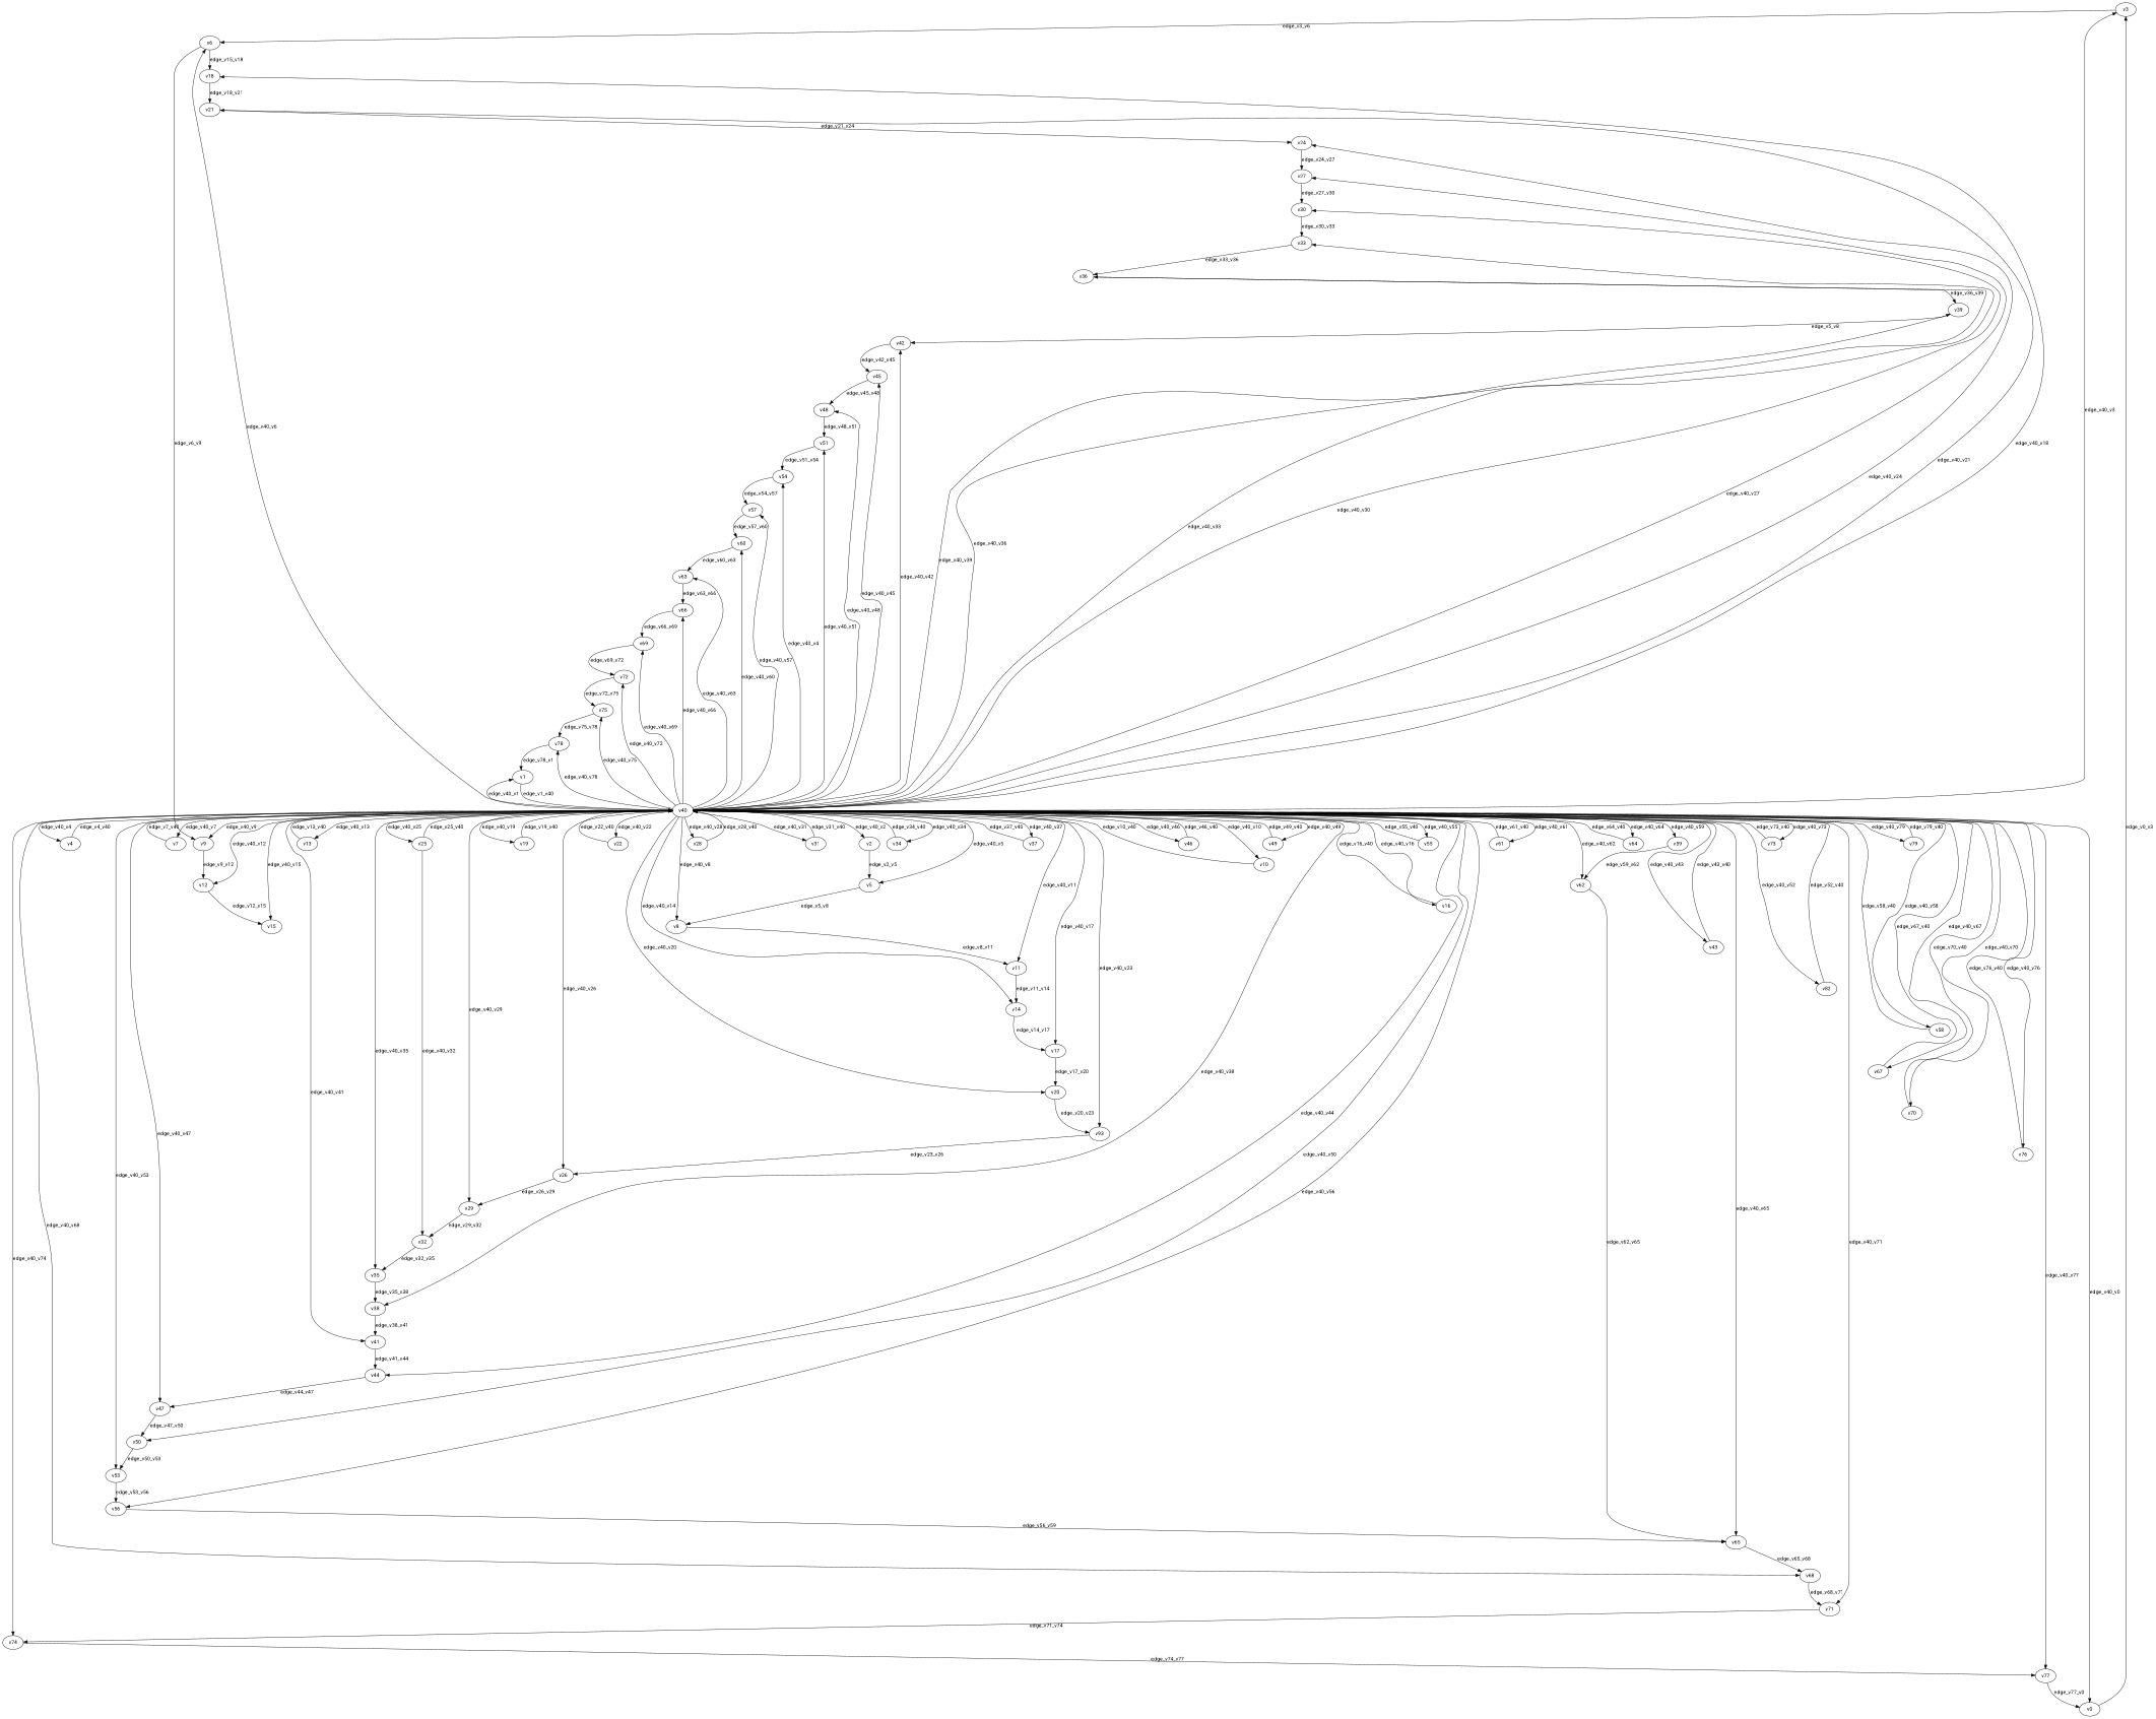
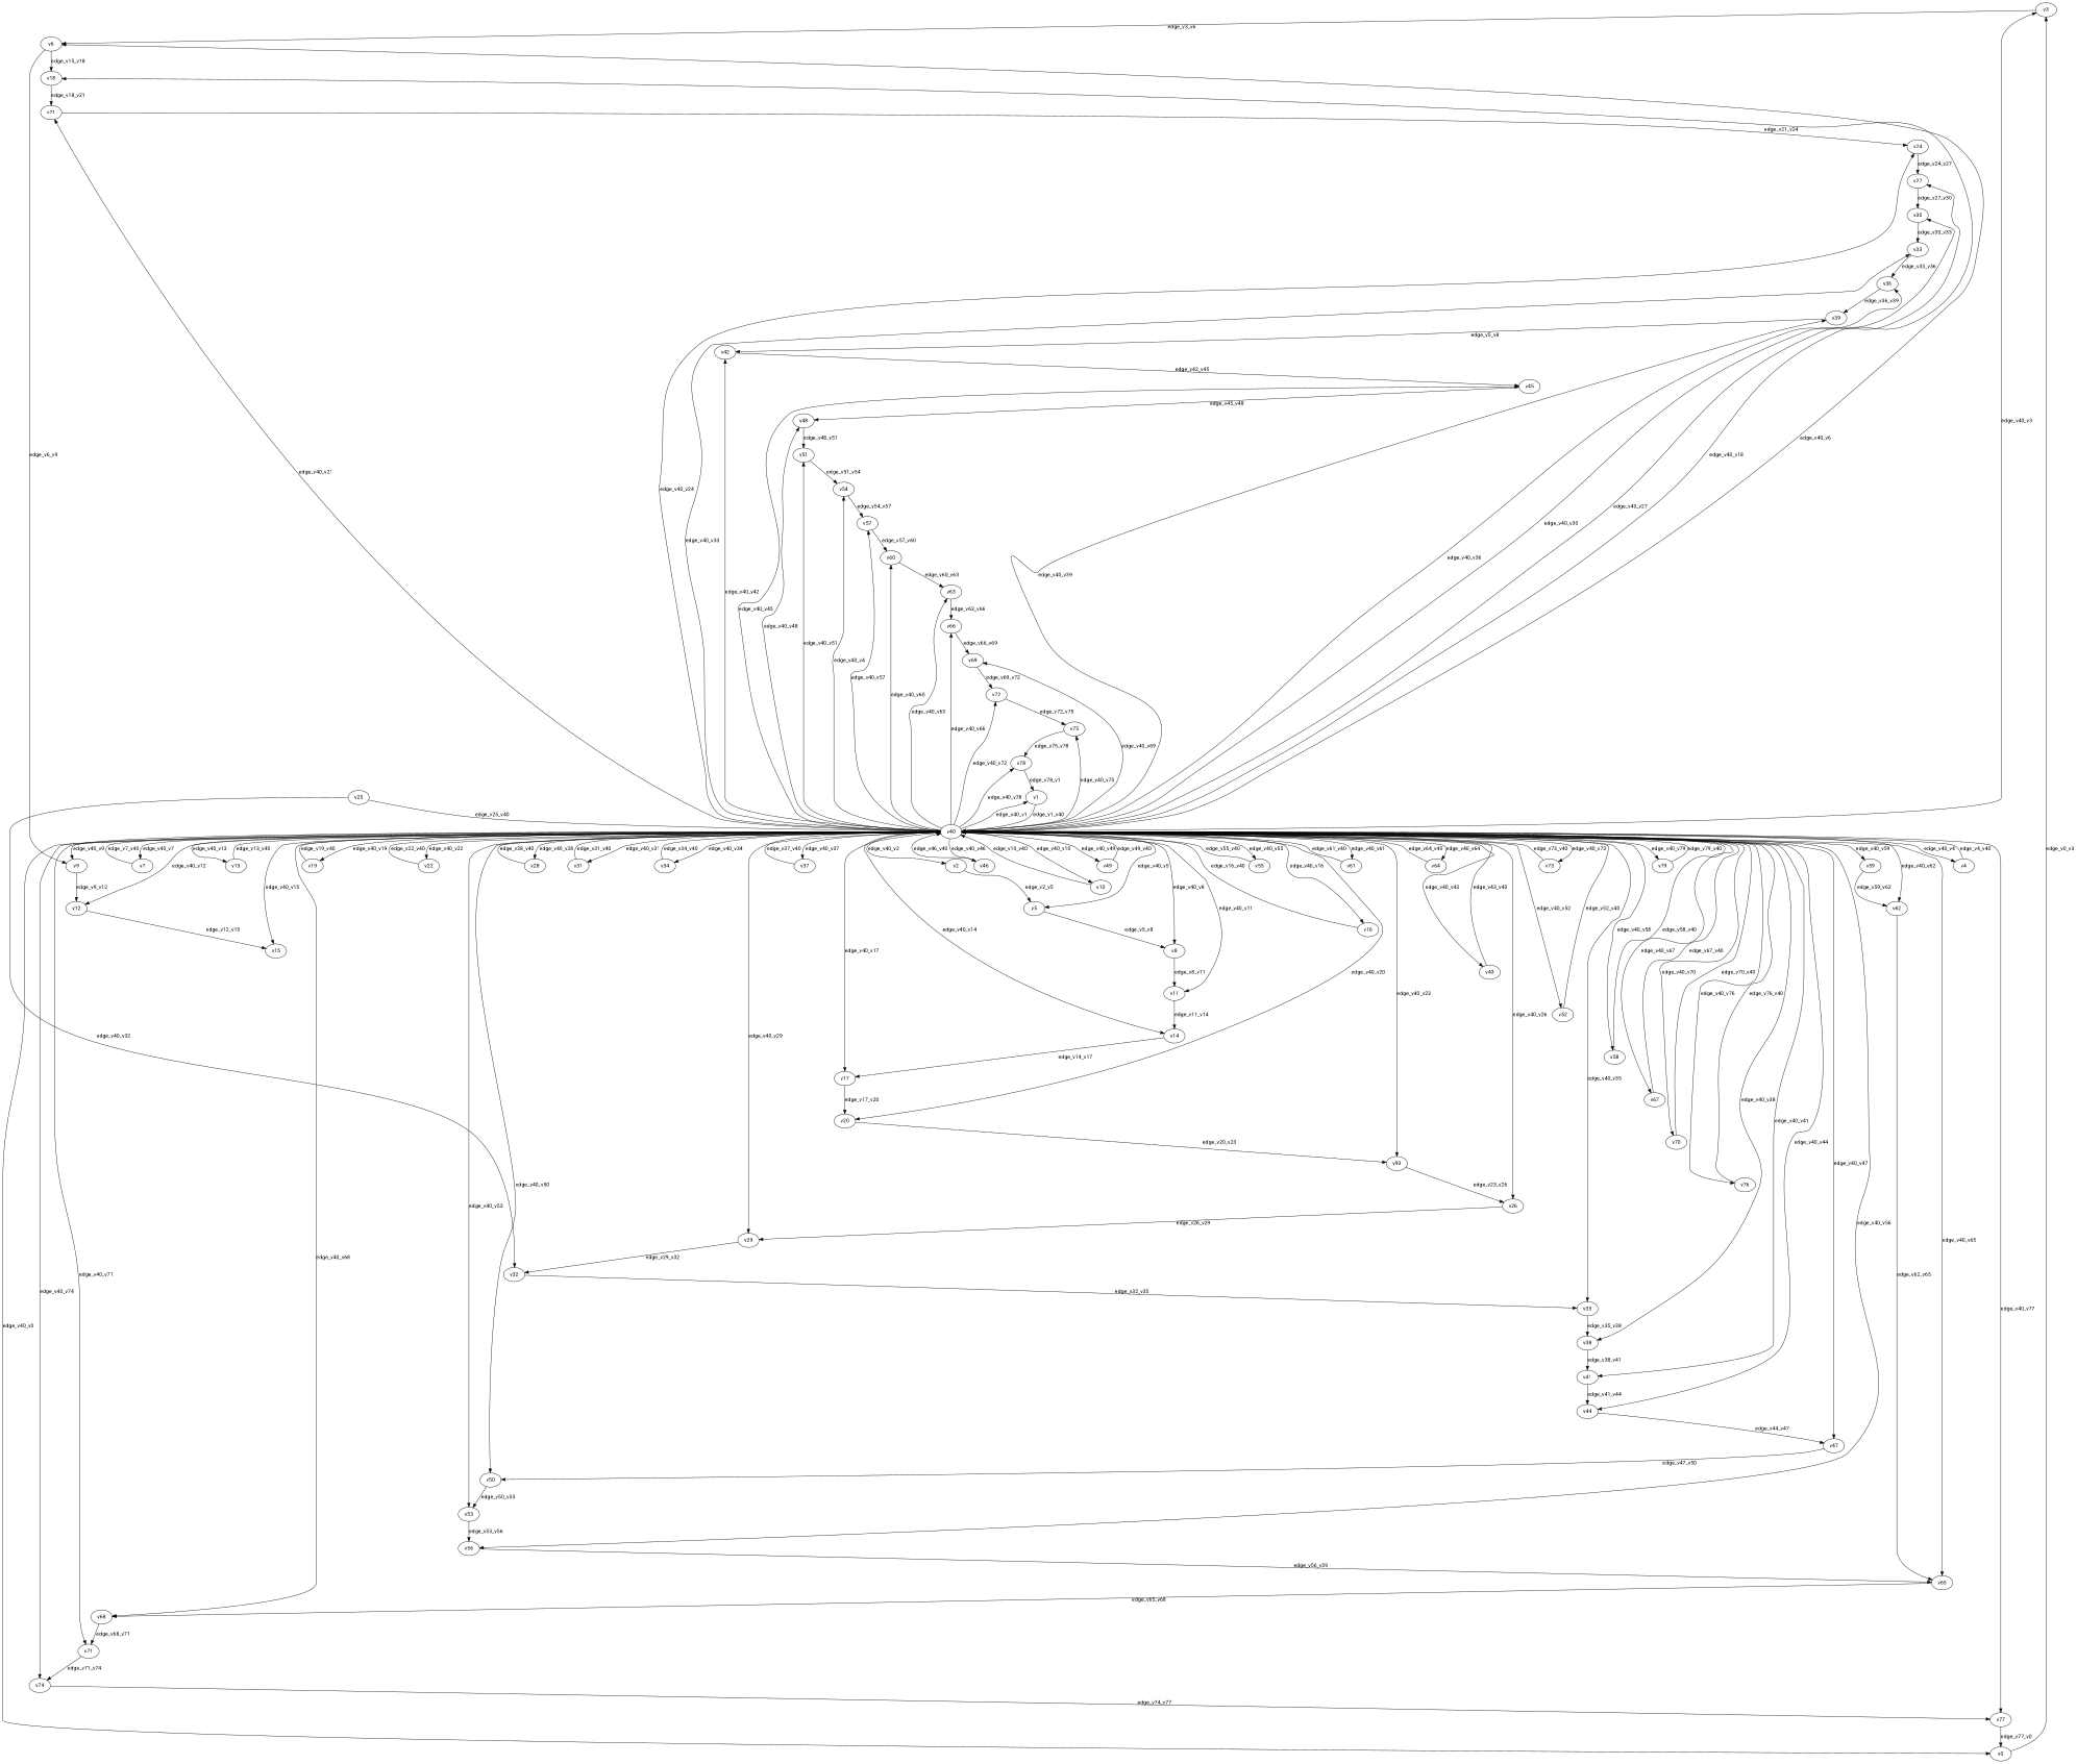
  digraph {
    fontname=Roboto
    node [fontname=Roboto player=1]
    edge [discount=0.334 fontname=Roboto weight=9.55]
    v3
    v0 [player=0]
    v6 [player=0]
    v1
    v40 [player=0]
    v2 [player=0]
    v5
    v4 [player=0]
    v8 [player=0]
    v9
    v7
    v11
    v12 [player=0]
    v10 [player=0]
    v14 [player=0]
    v15
    v13
    v17
    v18 [player=0]
    v16 [player=0]
    v20 [player=0]
    v21
    v19
    n24 [label=v93]
    v24 [player=0]
    v22 [player=0]
    v26 [player=0]
    v27
    v25
    v29
    v30 [player=0]
    v28 [player=0]
    v33
    v31
    v35
    v36 [player=0]
    v34 [player=0]
    v38 [player=0]
    v39
    v37
    v41
    v42 [player=0]
    v43
    v44 [player=0]
    v45
    v46 [player=0]
    v47
    v48 [player=0]
    v49
    v50 [player=0]
    v51
-   v52 [player=0 label=v82]
+   v52 [player=0]
    v53
    v54 [player=0]
    v55
    v56 [player=0]
    v57
    v58 [player=0]
    v59
    v60 [player=0]
    v61
    v62 [player=0]
    v63
    v64 [player=0]
    v65
    v66 [player=0]
    v67
    v68 [player=0]
    v69
    v70 [player=0]
    v71
    v72 [player=0]
    v73
    v74 [player=0]
    v75
    v76 [player=0]
    v77
    v78 [player=0]
    v79
    v32 [player=0]
    v3 -> v6 [label=edge_v3_v6 weight=-1.65]
    v0 -> v3 [label=edge_v0_v3 weight=2.74]
    v6 -> v9 [label=edge_v6_v9 weight=3.63]
    v6 -> v18 [label=edge_v15_v18 weight=6.03]
    v1 -> v40 [label=edge_v1_v40 weight=-0.11]
    v40 -> v3 [label=edge_v40_v3 weight=1.87]
    v40 -> v0 [label=edge_v40_v0 weight=2.63]
    v40 -> v6 [label=edge_v40_v6 weight=-0.50]
    v40 -> v1 [label=edge_v40_v1 weight=0.87]
    v40 -> v2 [label=edge_v40_v2 weight=-0.23]
    v40 -> v5 [label=edge_v40_v5 weight=3.94]
    v40 -> v4 [label=edge_v40_v4 weight=9.81]
    v40 -> v8 [label=edge_v40_v8]
    v40 -> v9 [label=edge_v40_v9 weight=-5.44]
    v40 -> v7 [label=edge_v40_v7 weight=4.06]
    v40 -> v11 [label=edge_v40_v11 weight=2.96]
    v40 -> v12 [label=edge_v40_v12 weight=-4.28]
    v40 -> v10 [label=edge_v40_v10 weight=0.69]
    v40 -> v14 [label=edge_v40_v14 weight=-4.22]
    v40 -> v15 [label=edge_v40_v15]
    v40 -> v13 [label=edge_v40_v13 weight=8.86]
    v40 -> v17 [label=edge_v40_v17 weight=6.62]
    v40 -> v18 [label=edge_v40_v18 weight=-1.96]
    v40 -> v16 [label=edge_v40_v16 weight=-5.20]
    v40 -> v20 [label=edge_v40_v20 weight=-4.93]
    v40 -> v21 [label=edge_v40_v21 weight=0.39]
    v40 -> v19 [label=edge_v40_v19 weight=9.70]
    v40 -> n24 [label=edge_v40_v23 weight=6.31]
    v40 -> v24 [label=edge_v40_v24 weight=-4.74]
    v40 -> v22 [label=edge_v40_v22 weight=9.07]
    v40 -> v26 [label=edge_v40_v26 weight=7.53]
    v40 -> v27 [label=edge_v40_v27 weight=-3.89]
-   v40 -> v25 [label=edge_v40_v25 weight=5.88]
    v40 -> v29 [label=edge_v40_v29 weight=9.69]
    v40 -> v30 [label=edge_v40_v30 weight=-4.61]
    v40 -> v28 [label=edge_v40_v28 weight=3.29]
    v40 -> v33 [label=edge_v40_v33 weight=-3.21]
    v40 -> v31 [label=edge_v40_v31 weight=2.09]
    v40 -> v35 [label=edge_v40_v35 weight=6.08]
    v40 -> v36 [label=edge_v40_v36 weight=-4.98]
    v40 -> v34 [label=edge_v40_v34 weight=5.38]
    v40 -> v38 [label=edge_v40_v38 weight=-0.69]
    v40 -> v39 [label=edge_v40_v39 weight=0.93]
    v40 -> v37 [label=edge_v40_v37 weight=5.87]
    v40 -> v41 [label=edge_v40_v41 weight=1.36]
    v40 -> v42 [label=edge_v40_v42 weight=3.39]
    v40 -> v43 [label=edge_v40_v43 weight=-3.32]
    v40 -> v44 [label=edge_v40_v44 weight=-3.02]
    v40 -> v45 [label=edge_v40_v45 weight=-5.37]
    v40 -> v46 [label=edge_v40_v46 weight=2.21]
    v40 -> v47 [label=edge_v40_v47 weight=5.16]
    v40 -> v48 [label=edge_v40_v48 weight=-1.47]
    v40 -> v49 [label=edge_v40_v49 weight=7.32]
    v40 -> v50 [label=edge_v40_v50 weight=-1.85]
    v40 -> v51 [label=edge_v40_v51 weight=5.92]
    v40 -> v52 [label=edge_v40_v52 weight=-3.54]
    v40 -> v53 [label=edge_v40_v53 weight=9.15]
    v40 -> v54 [label=edge_v40_v4 weight=2.16]
    v40 -> v55 [label=edge_v40_v55 weight=8.76]
    v40 -> v56 [label=edge_v40_v56 weight=-3.75]
    v40 -> v57 [label=edge_v40_v57 weight=0.71]
    v40 -> v58 [label=edge_v40_v58 weight=0.53]
    v40 -> v59 [label=edge_v40_v59 weight=9.38]
    v40 -> v60 [label=edge_v40_v60 weight=6.93]
    v40 -> v61 [label=edge_v40_v61 weight=3.92]
    v40 -> v62 [label=edge_v40_v62 weight=5.12]
    v40 -> v63 [label=edge_v40_v63 weight=1.36]
    v40 -> v64 [label=edge_v40_v64 weight=4.21]
    v40 -> v65 [label=edge_v40_v65 weight=8.22]
    v40 -> v66 [label=edge_v40_v66 weight=6.39]
    v40 -> v67 [label=edge_v40_v67 weight=-2.53]
    v40 -> v68 [label=edge_v40_v68 weight=2.39]
    v40 -> v69 [label=edge_v40_v69 weight=-4.96]
    v40 -> v70 [label=edge_v40_v70 weight=0.49]
    v40 -> v71 [label=edge_v40_v71 weight=4.54]
    v40 -> v72 [label=edge_v40_v72 weight=3.06]
    v40 -> v73 [label=edge_v40_v73 weight=0.29]
    v40 -> v74 [label=edge_v40_v74 weight=4.82]
    v40 -> v75 [label=edge_v40_v75 weight=8.77]
    v40 -> v76 [label=edge_v40_v76 weight=-0.26]
    v40 -> v77 [label=edge_v40_v77 weight=8.37]
    v40 -> v78 [label=edge_v40_v78 weight=7.96]
    v40 -> v79 [label=edge_v40_v79 weight=6.63]
    v2 -> v5 [label=edge_v2_v5 weight=5.63]
    v5 -> v8 [label=edge_v5_v8 weight=2.51]
    v4 -> v40 [label=edge_v4_v40 weight=9.20]
    v8 -> v11 [label=edge_v8_v11 weight=3.68]
    v9 -> v12 [label=edge_v9_v12 weight=3.77]
    v7 -> v40 [label=edge_v7_v40 weight=2.40]
    v11 -> v14 [label=edge_v11_v14 weight=3.88]
    v12 -> v15 [label=edge_v12_v15 weight=2.32]
    v10 -> v40 [label=edge_v10_v40 weight=-1.77]
    v14 -> v17 [label=edge_v14_v17 weight=2.80]
    v13 -> v40 [label=edge_v13_v40 weight=11.24]
    v17 -> v20 [label=edge_v17_v20 weight=2.08]
    v18 -> v21 [label=edge_v18_v21 weight=2.43]
    v16 -> v40 [label=edge_v16_v40 weight=-4.27]
    v20 -> n24 [label=edge_v20_v23 weight=-1.34]
    v21 -> v24 [label=edge_v21_v24 weight=-1.75]
    v19 -> v40 [label=edge_v19_v40 weight=11.30]
    n24 -> v26 [label=edge_v23_v26 weight=1.06]
    v24 -> v27 [label=edge_v24_v27 weight=5.96]
    v22 -> v40 [label=edge_v22_v40 weight=7.52]
    v26 -> v29 [label=edge_v26_v29 weight=-2.29]
    v27 -> v30 [label=edge_v27_v30 weight=2.10]
    v25 -> v40 [label=edge_v25_v40 weight=7.70]
    v25 -> v32 [label=edge_v40_v32 weight=7.02]
    v29 -> v32 [label=edge_v29_v32 weight=0.49]
    v30 -> v33 [label=edge_v30_v33 weight=2.97]
    v28 -> v40 [label=edge_v28_v40 weight=2.23]
    v33 -> v36 [label=edge_v33_v36 weight=-1.58]
    v31 -> v40 [label=edge_v31_v40 weight=4.54]
    v35 -> v38 [label=edge_v35_v38 weight=6.32]
    v36 -> v39 [label=edge_v36_v39 weight=-2.99]
    v34 -> v40 [label=edge_v34_v40 weight=7.04]
    v38 -> v41 [label=edge_v38_v41 weight=2.35]
    v39 -> v42 [label=edge_v5_v8 weight=-2.80]
    v37 -> v40 [label=edge_v37_v40 weight=4.08]
    v41 -> v44 [label=edge_v41_v44 weight=3.34]
    v42 -> v45 [label=edge_v42_v45 weight=-1.75]
    v43 -> v40 [label=edge_v43_v40 weight=-5.74]
    v44 -> v47 [label=edge_v44_v47 weight=-2.74]
    v45 -> v48 [label=edge_v45_v48 weight=-0.71]
    v46 -> v40 [label=edge_v46_v40 weight=3.45]
    v47 -> v50 [label=edge_v47_v50 weight=-0.71]
    v48 -> v51 [label=edge_v48_v51 weight=6.51]
    v49 -> v40 [label=edge_v49_v40 weight=8.14]
    v50 -> v53 [label=edge_v50_v53 weight=2.86]
    v51 -> v54 [label=edge_v51_v54 weight=-0.28]
    v52 -> v40 [label=edge_v52_v40 weight=-0.79]
    v53 -> v56 [label=edge_v53_v56 weight=1.19]
    v54 -> v57 [label=edge_v54_v57 weight=-1.08]
    v55 -> v40 [label=edge_v55_v40 weight=7.16]
    v56 -> v65 [label=edge_v56_v59 weight=-2.25]
    v57 -> v60 [label=edge_v57_v60 weight=-1.73]
    v58 -> v40 [label=edge_v58_v40 weight=-0.28]
    v59 -> v62 [label=edge_v59_v62 weight=3.56]
    v60 -> v63 [label=edge_v60_v63 weight=4.46]
    v61 -> v40 [label=edge_v61_v40 weight=4.63]
    v62 -> v65 [label=edge_v62_v65 weight=1.45]
    v63 -> v66 [label=edge_v63_v66 weight=6.22]
    v64 -> v40 [label=edge_v64_v40 weight=4.92]
    v65 -> v68 [label=edge_v65_v68 weight=-0.58]
    v66 -> v69 [label=edge_v66_v69 weight=5.05]
    v67 -> v40 [label=edge_v67_v40 weight=-2.28]
    v68 -> v71 [label=edge_v68_v71 weight=4.78]
    v69 -> v72 [label=edge_v69_v72 weight=0.70]
    v70 -> v40 [label=edge_v70_v40 weight=-1.22]
    v71 -> v74 [label=edge_v71_v74 weight=-2.72]
    v72 -> v75 [label=edge_v72_v75 weight=-1.20]
    v73 -> v40 [label=edge_v73_v40 weight=2.33]
    v74 -> v77 [label=edge_v74_v77 weight=2.36]
    v75 -> v78 [label=edge_v75_v78 weight=0.13]
    v76 -> v40 [label=edge_v76_v40 weight=-2.76]
    v77 -> v0 [label=edge_v77_v0 weight=2.07]
    v78 -> v1 [label=edge_v78_v1 weight=5.12]
    v79 -> v40 [label=edge_v79_v40 weight=8.59]
    v32 -> v35 [label=edge_v32_v35 weight=3.29]
  }
